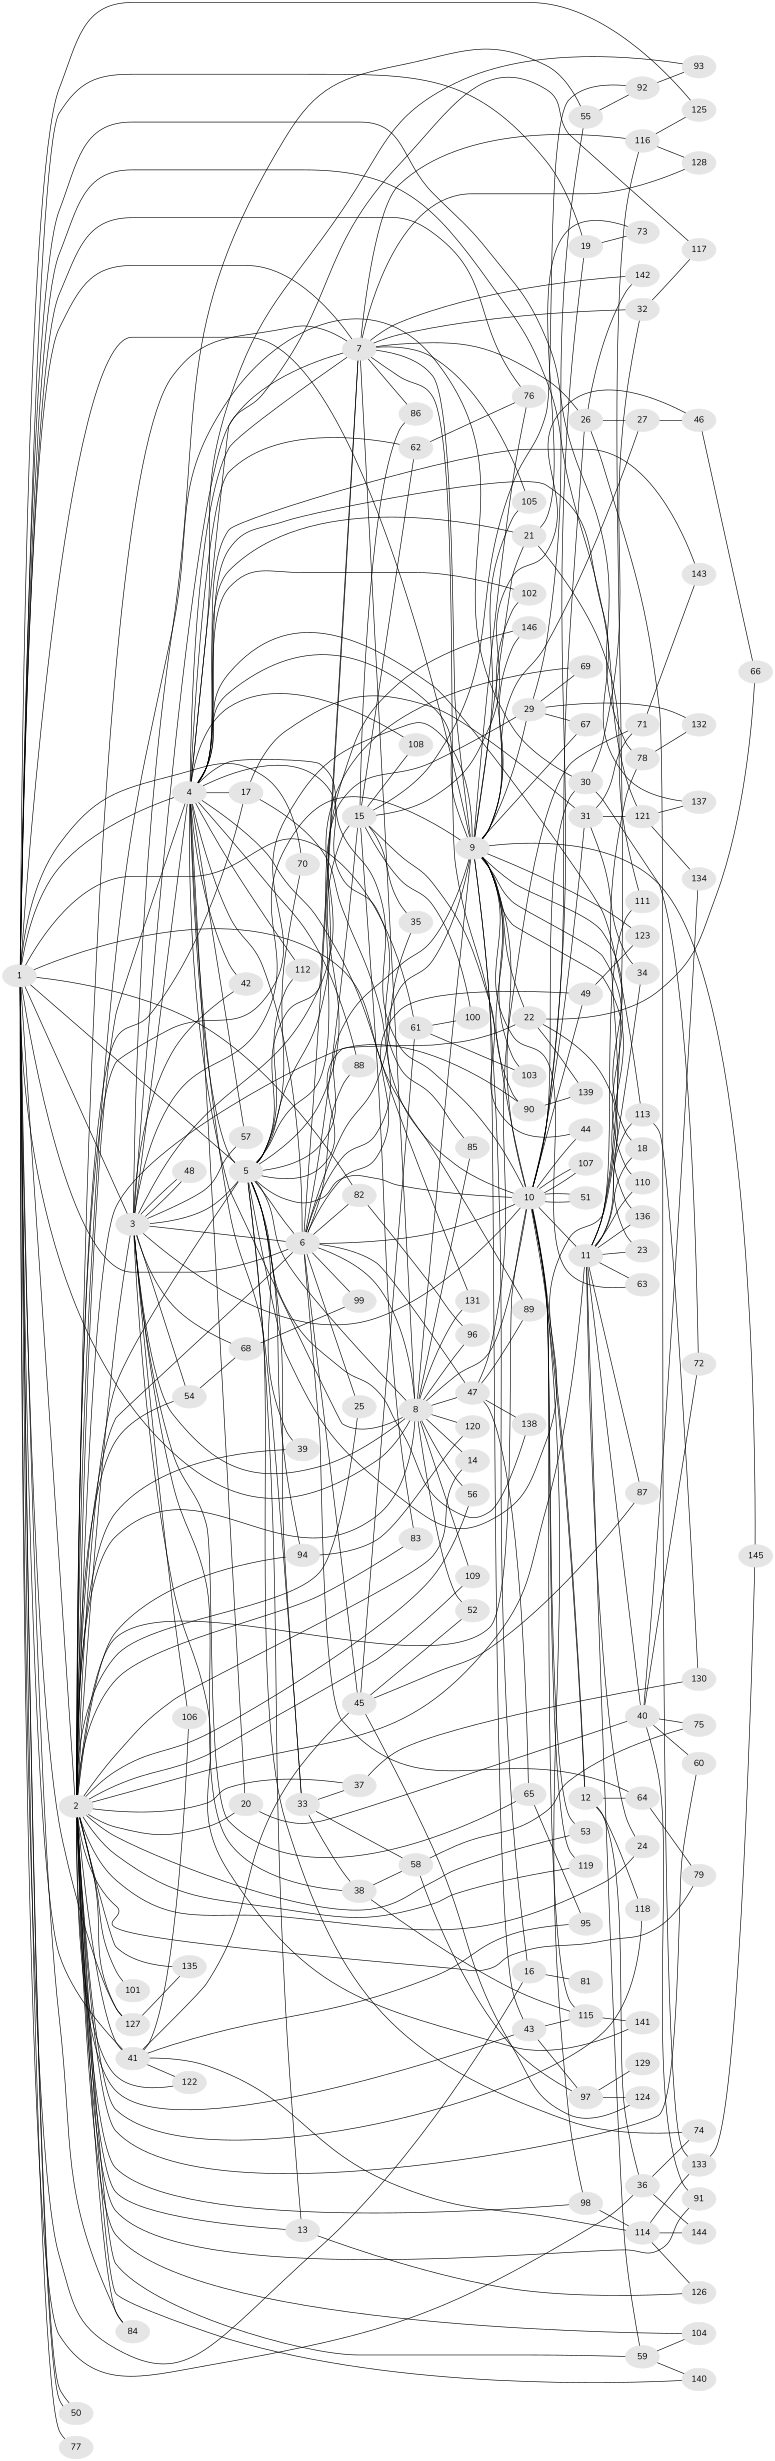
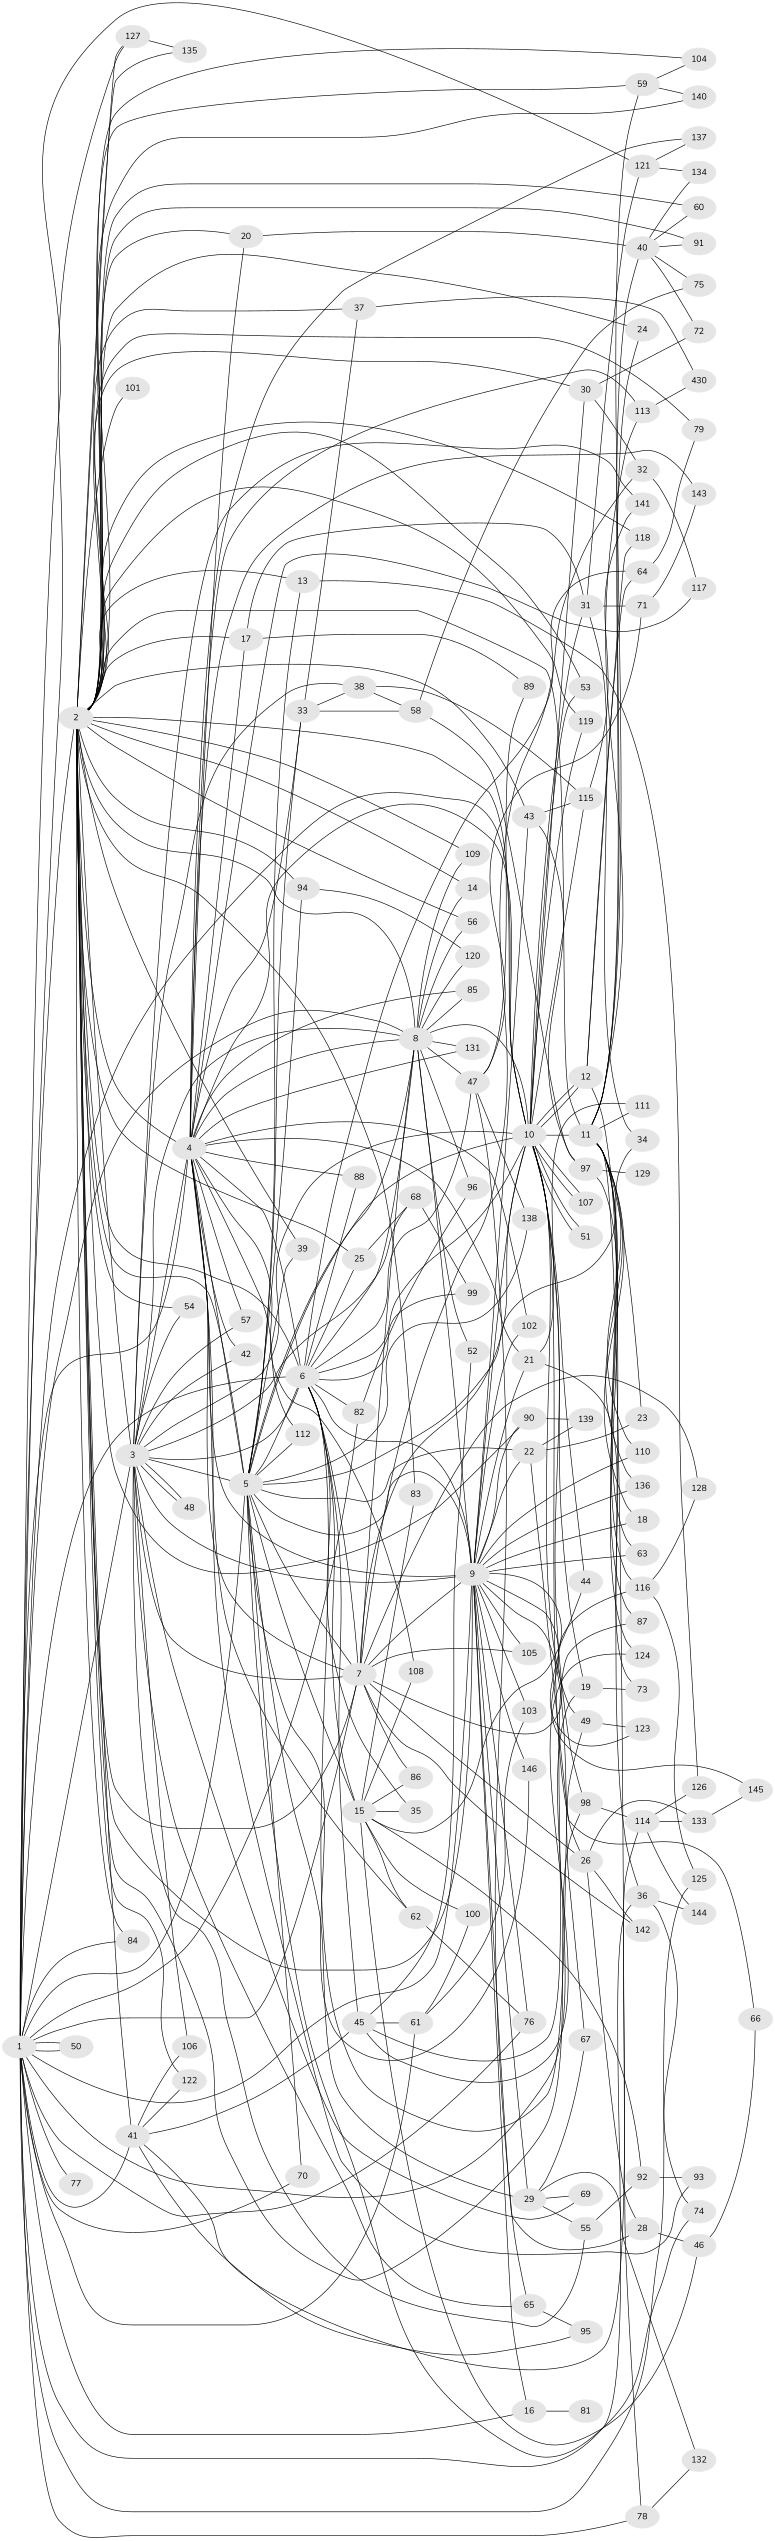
  graph {
    fontname=Nunito
    rankdir=LR
    node [color=gray90 fontname=Nunito style=filled]
    edge [fontname=Nunito]
    1
    2
    3
    4
    5
    6
    7
    8
    9
    10
    16
    19
    36
    50
    61
    70
    76
    77
    78
    82
    84
    121
    125
    127
    41
    11
    13
    14
    17
    20
    24
    25
    30
    37
    39
    43
    53
    54
    56
    59
    60
    79
    83
    90
    91
    94
    98
    101
    104
    109
    118
    119
    122
    135
    140
    38
    42
    48
    55
    57
    65
    68
    69
    106
    141
    21
    33
    62
    85
    88
    93
    102
    108
    112
    113
    117
    131
    137
    143
    15
    22
    29
    34
    74
    138
    146
    35
    45
    47
    49
    64
    99
    26
    32
    86
    105
    116
    128
    142
    52
    96
    120
    18
-   28 [label=27]
+   28
    63
    67
    103
    110
    123
    136
    145
    12
    31
    44
    51
    107
    115
    81
    73
    144
    100
    132
    134
    23
    40
    87
    111
    126
    89
    72
-   130
+   130 [label=430]
    95
    114
    97
    139
    58
    92
    46
    66
    124
    71
    133
    75
    129
    1 -- 2
    1 -- 3
    1 -- 4
    1 -- 5
    1 -- 6
    1 -- 7
    1 -- 8
    1 -- 9
    1 -- 10
    1 -- 16
    1 -- 19
    1 -- 36
    1 -- 50
    1 -- 50
    1 -- 61
    1 -- 70
    1 -- 76
    1 -- 77
    1 -- 78
    1 -- 82
    1 -- 84
    1 -- 121
    1 -- 125
    1 -- 127
    1 -- 41
    2 -- 3
    2 -- 4
    2 -- 5
    2 -- 6
    2 -- 7
    2 -- 8
    2 -- 9
    2 -- 10
    2 -- 84
    2 -- 127
    2 -- 41
    2 -- 11
    2 -- 13
    2 -- 14
    2 -- 17
    2 -- 20
    2 -- 24
    2 -- 25
    2 -- 30
    2 -- 37
    2 -- 39
    2 -- 43
    2 -- 53
    2 -- 54
    2 -- 56
    2 -- 59
    2 -- 60
    2 -- 79
    2 -- 83
    2 -- 90
    2 -- 91
    2 -- 94
    2 -- 98
    2 -- 101
    2 -- 104
    2 -- 109
    2 -- 118
    2 -- 119
    2 -- 122
    2 -- 135
    2 -- 140
    3 -- 4
    3 -- 5
    3 -- 6
    3 -- 7
    3 -- 8
    3 -- 9
    3 -- 10
    3 -- 54
    3 -- 38
    3 -- 42
    3 -- 48
    3 -- 48
    3 -- 55
    3 -- 57
    3 -- 65
    3 -- 68
    3 -- 69
    3 -- 106
    3 -- 141
    4 -- 5
    4 -- 6
    4 -- 7
    4 -- 8
    4 -- 9
    4 -- 10
    4 -- 17
    4 -- 20
    4 -- 42
    4 -- 57
    4 -- 21
    4 -- 33
    4 -- 62
    4 -- 85
    4 -- 88
    4 -- 93
    4 -- 102
    4 -- 108
    4 -- 112
    4 -- 113
    4 -- 117
    4 -- 131
    4 -- 137
    4 -- 143
    5 -- 6
    5 -- 7
    5 -- 8
    5 -- 9
    5 -- 10
    5 -- 70
    5 -- 13
    5 -- 39
    5 -- 94
    5 -- 33
    5 -- 112
    5 -- 15
    5 -- 22
    5 -- 29
    5 -- 34
    5 -- 74
    5 -- 138
    5 -- 146
    6 -- 7
    6 -- 8
    6 -- 9
    6 -- 10
    6 -- 82
    6 -- 25
    6 -- 88
    6 -- 15
    6 -- 35
    6 -- 45
    6 -- 47
    6 -- 49
    6 -- 64
    6 -- 99
    7 -- 8
    7 -- 9
    7 -- 10
    7 -- 26
    7 -- 32
    7 -- 86
    7 -- 105
    7 -- 116
    7 -- 128
    7 -- 142
    8 -- 9
    8 -- 10
    8 -- 14
    8 -- 56
    8 -- 109
    8 -- 85
    8 -- 131
    8 -- 47
    8 -- 52
    8 -- 96
    8 -- 120
    9 -- 10
    9 -- 16
    9 -- 76
    9 -- 43
    9 -- 90
    9 -- 21
    9 -- 102
    9 -- 22
    9 -- 29
    9 -- 146
    9 -- 105
    9 -- 18
    9 -- 28
    9 -- 63
    9 -- 67
    9 -- 103
    9 -- 110
    9 -- 123
    9 -- 136
    9 -- 145
    10 -- 19
    10 -- 11
    10 -- 30
    10 -- 53
    10 -- 98
    10 -- 119
    10 -- 49
    10 -- 26
    10 -- 12
    10 -- 12
    10 -- 31
    10 -- 44
    10 -- 51
    10 -- 51
    10 -- 107
    10 -- 107
    10 -- 115
    16 -- 81
    19 -- 73
    36 -- 74
    36 -- 144
    61 -- 103
    61 -- 100
    78 -- 132
    82 -- 96
    121 -- 137
    121 -- 134
    127 -- 135
    41 -- 122
    41 -- 106
    41 -- 45
    41 -- 95
    41 -- 114
    11 -- 78
    11 -- 24
    11 -- 59
    11 -- 113
    11 -- 116
    11 -- 18
    11 -- 63
    11 -- 110
    11 -- 136
    11 -- 23
    11 -- 40
    11 -- 87
    11 -- 111
    13 -- 126
    17 -- 31
    17 -- 89
    20 -- 40
    30 -- 32
    30 -- 72
    37 -- 130
    43 -- 115
    43 -- 97
-   54 -- 68
+   25 -- 68
    59 -- 104
    59 -- 140
    90 -- 139
    94 -- 120
    98 -- 114
    38 -- 115
    38 -- 58
    55 -- 92
    65 -- 95
    68 -- 99
    21 -- 73
    21 -- 111
    33 -- 37
    33 -- 38
    33 -- 58
    62 -- 76
    113 -- 130
    15 -- 83
    15 -- 62
    15 -- 108
    15 -- 35
    15 -- 86
    15 -- 44
    15 -- 100
    15 -- 92
    15 -- 46
    22 -- 23
    22 -- 139
    22 -- 66
    29 -- 55
    29 -- 69
    29 -- 67
    29 -- 132
    45 -- 61
    45 -- 52
    45 -- 87
    45 -- 124
    47 -- 65
    47 -- 138
    47 -- 89
    47 -- 71
    49 -- 123
    64 -- 79
    26 -- 142
    26 -- 28
    26 -- 133
    32 -- 117
    116 -- 125
    116 -- 128
    28 -- 46
    12 -- 36
    12 -- 118
    12 -- 64
    31 -- 121
    31 -- 34
    31 -- 71
    115 -- 141
    40 -- 60
    40 -- 91
    40 -- 134
    40 -- 72
    40 -- 75
    114 -- 144
    114 -- 126
    114 -- 133
    97 -- 124
    97 -- 129
    58 -- 97
    58 -- 75
    92 -- 93
    46 -- 66
    71 -- 143
    133 -- 145
  }
